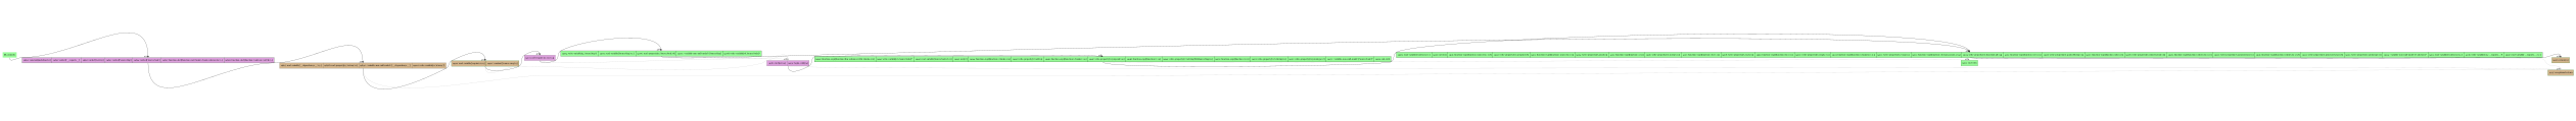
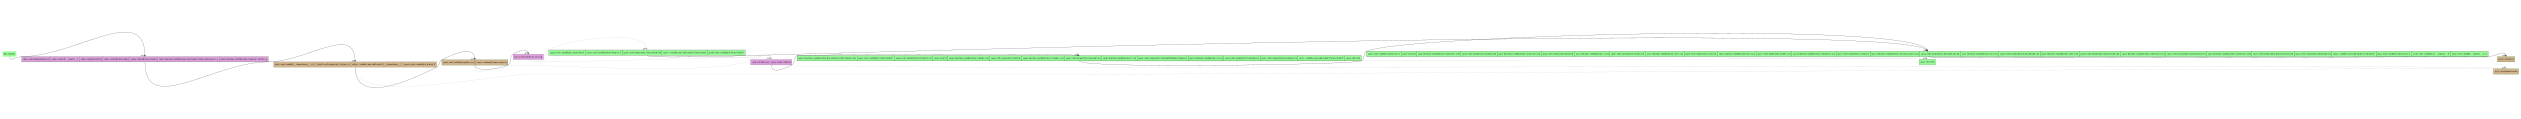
  digraph {
    fontname="Playfair Display"
    rankdir=LR
    node [color=darkgreen fillcolor=palegreen fontname="Playfair Display" shape=record style=filled]
    edge [fontname="Playfair Display" headport=n tailport=s]
    BB_entry183 [color=black shape=none]
    n2 [fillcolor=plum label="{14890: constant[undefined,v1]|14891: vardecl['__exports__']|14892: vardecl['isArray']|14893: vardecl['SourceMap']|14894: vardecl['SourceNode']|14895: function-decl[function castChunk ( chunk codeGen loc ),-]|14896: function-decl[function CodeGen ( srcFile ),-]}"]
    n3 [color=gray40 fillcolor=tan label="{14897: read-variable['__dependency1__',v3,-]|14898: read-property[v3,'isArray',v2]|14899: \<variable-non-null-undef\>['__dependency1__']|14900: write-variable[v2,'isArray']*}"]
    n4 [fillcolor=tan label="{14901: read-variable['require',v6,v5]|14902: constant[\"source-map\",v7]}"]
    n5 [fillcolor=tan label="{14957: exceptional-return}"]
    n6 [color=gray40 fillcolor=plum label="{14903: call-require [v5,v6,v7,v4]}"]
    n7 [color=gray40 fillcolor=plum label="{14938: catch[err,v4]|14939: begin-with[v4]}"]
    n8 [color=black label="{14904: write-variable[v4,'SourceMap']*|14905: read-variable['SourceMap',v9,-]|14906: read-property[v9,'SourceNode',v8]|14907: \<variable-non-null-undef\>['SourceMap']|14908: write-variable[v8,'SourceNode']*}"]
    n9 [color=black label="{14940: function-expr[function ( line column srcFile chunks ),v6]|14941: write-variable[v6,'SourceNode']*|14942: read-variable['SourceNode',v8,v5]|14943: new[v7]|14944: function-expr[function ( chunks ),v9]|14945: write-property[v7,'add',v9]|14946: function-expr[function ( chunks ),v10]|14947: write-property[v7,'prepend',v10]|14948: function-expr[function ( ),v11]|14949: write-property[v7,'toStringWithSourceMap',v11]|14950: function-expr[function ( ),v12]|14951: write-property[v7,'toString',v12]|14952: write-property[v8,'prototype',v7]|14953: \<variable-non-null-undef\>['SourceNode']*|14954: end-with}"]
    n10 [color=black label="{14909: read-variable['CodeGen',v7,-]|14910: new[v6]|14911: function-expr[function ( source loc ),v8]|14912: write-property[v6,'prepend',v8]|14913: function-expr[function ( source loc ),v9]|14914: write-property[v6,'push',v9]|14915: function-expr[function ( ),v10]|14916: write-property[v6,'merge',v10]|14917: function-expr[function ( iter ),v11]|14918: write-property[v6,'each',v11]|14919: function-expr[function ( loc ),v12]|14920: write-property[v6,'empty',v12]|14921: function-expr[function ( chunk loc ),v13]|14922: write-property[v6,'wrap',v13]|14923: function-expr[function ( fn type params ),v14]|14924: write-property[v6,'functionCall',v14]|14925: function-expr[function ( str ),v15]|14926: write-property[v6,'quotedString',v15]|14927: function-expr[function ( obj ),v16]|14928: write-property[v6,'objectLiteral',v16]|14929: function-expr[function ( entries loc ),v17]|14930: write-property[v6,'generateList',v17]|14931: function-expr[function ( entries loc ),v18]|14932: write-property[v6,'generateArray',v18]|14933: write-property[v7,'prototype',v6]|14934: \<variable-non-null-undef\>['CodeGen']*|14935: read-variable['CodeGen',v19,-]|14936: write-variable[v19,'__exports__']*|14937: read-variable['__exports__',v1,-]}"]
    n11 [label="{14955: end-with}"]
    n12 [fillcolor=tan label="{14956: return[v1]}"]
    BB_entry183 -> n2 [headlabel="    4576"]
    n2 -> n3 [headlabel="      4577"]
    n3 -> n4 [headlabel="      4578"]
    n3 -> n5 [color=gray headlabel="      4586"]
    n4 -> n6 [headlabel="      4579"]
    n4 -> n7 [color=gray headlabel="      4582"]
    n6 -> n7 [color=gray]
-   n6 -> n8 [headlabel="      4580"]
+   n6 -> n8 [headlabel="      4580" color=gray]
    n7 -> n5 [color=gray]
    n7 -> n9 [headlabel="      4583"]
    n8 -> n7 [color=gray]
    n8 -> n10 [headlabel="      4581"]
    n9 -> n10
    n9 -> n11 [color=gray headlabel="      4584"]
    n10 -> n5 [color=gray]
    n10 -> n12 [headlabel="      4585"]
  }
